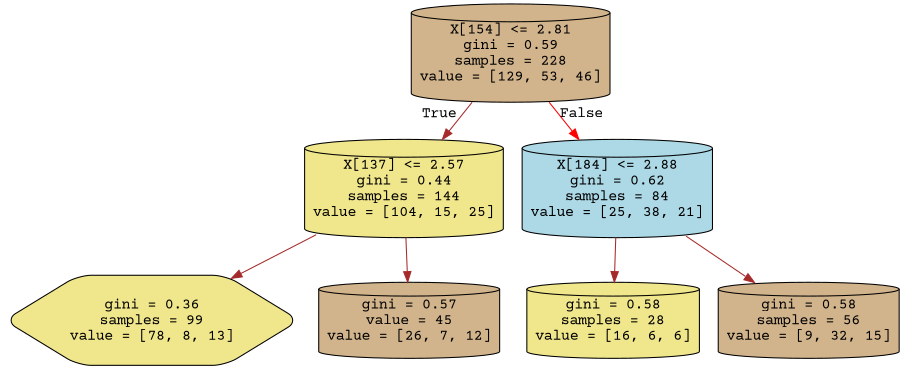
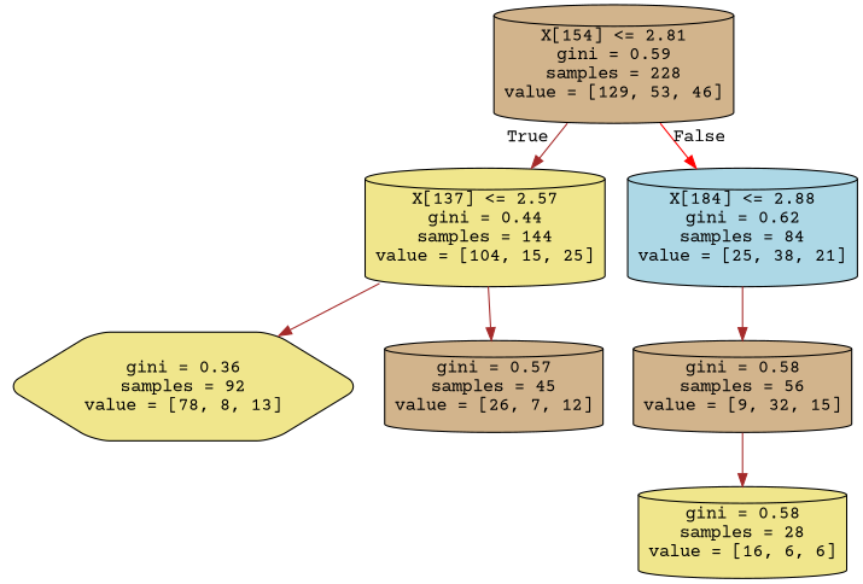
  digraph {
    fontname="Courier Prime"
    node [color=black fillcolor=tan fontname="Courier Prime" shape=cylinder style="filled, rounded"]
    edge [color=brown fontname="Courier Prime"]
    n1 [label="X[154] <= 2.81\ngini = 0.59\nsamples = 228\nvalue = [129, 53, 46]"]
    n2 [fillcolor=khaki label="X[137] <= 2.57\ngini = 0.44\nsamples = 144\nvalue = [104, 15, 25]"]
    n3 [fillcolor=lightblue label="X[184] <= 2.88\ngini = 0.62\nsamples = 84\nvalue = [25, 38, 21]"]
-   n4 [fillcolor=khaki label="gini = 0.36\nsamples = 99\nvalue = [78, 8, 13]" shape=hexagon]
-   n5 [label="gini = 0.57\nvalue = 45\nvalue = [26, 7, 12]"]
+   n4 [fillcolor=khaki label="gini = 0.36\nsamples = 92\nvalue = [78, 8, 13]" shape=hexagon]
+   n5 [label="gini = 0.57\nsamples = 45\nvalue = [26, 7, 12]"]
    n6 [fillcolor=khaki label="gini = 0.58\nsamples = 28\nvalue = [16, 6, 6]"]
    n7 [label="gini = 0.58\nsamples = 56\nvalue = [9, 32, 15]"]
    n1 -> n2 [headlabel=True labelangle=45 labeldistance=2.5]
    n1 -> n3 [color=red headlabel=False labelangle=-45 labeldistance=2.5]
    n2 -> n4
    n2 -> n5
-   n3 -> n6
+   n7 -> n6
    n3 -> n7
  }
